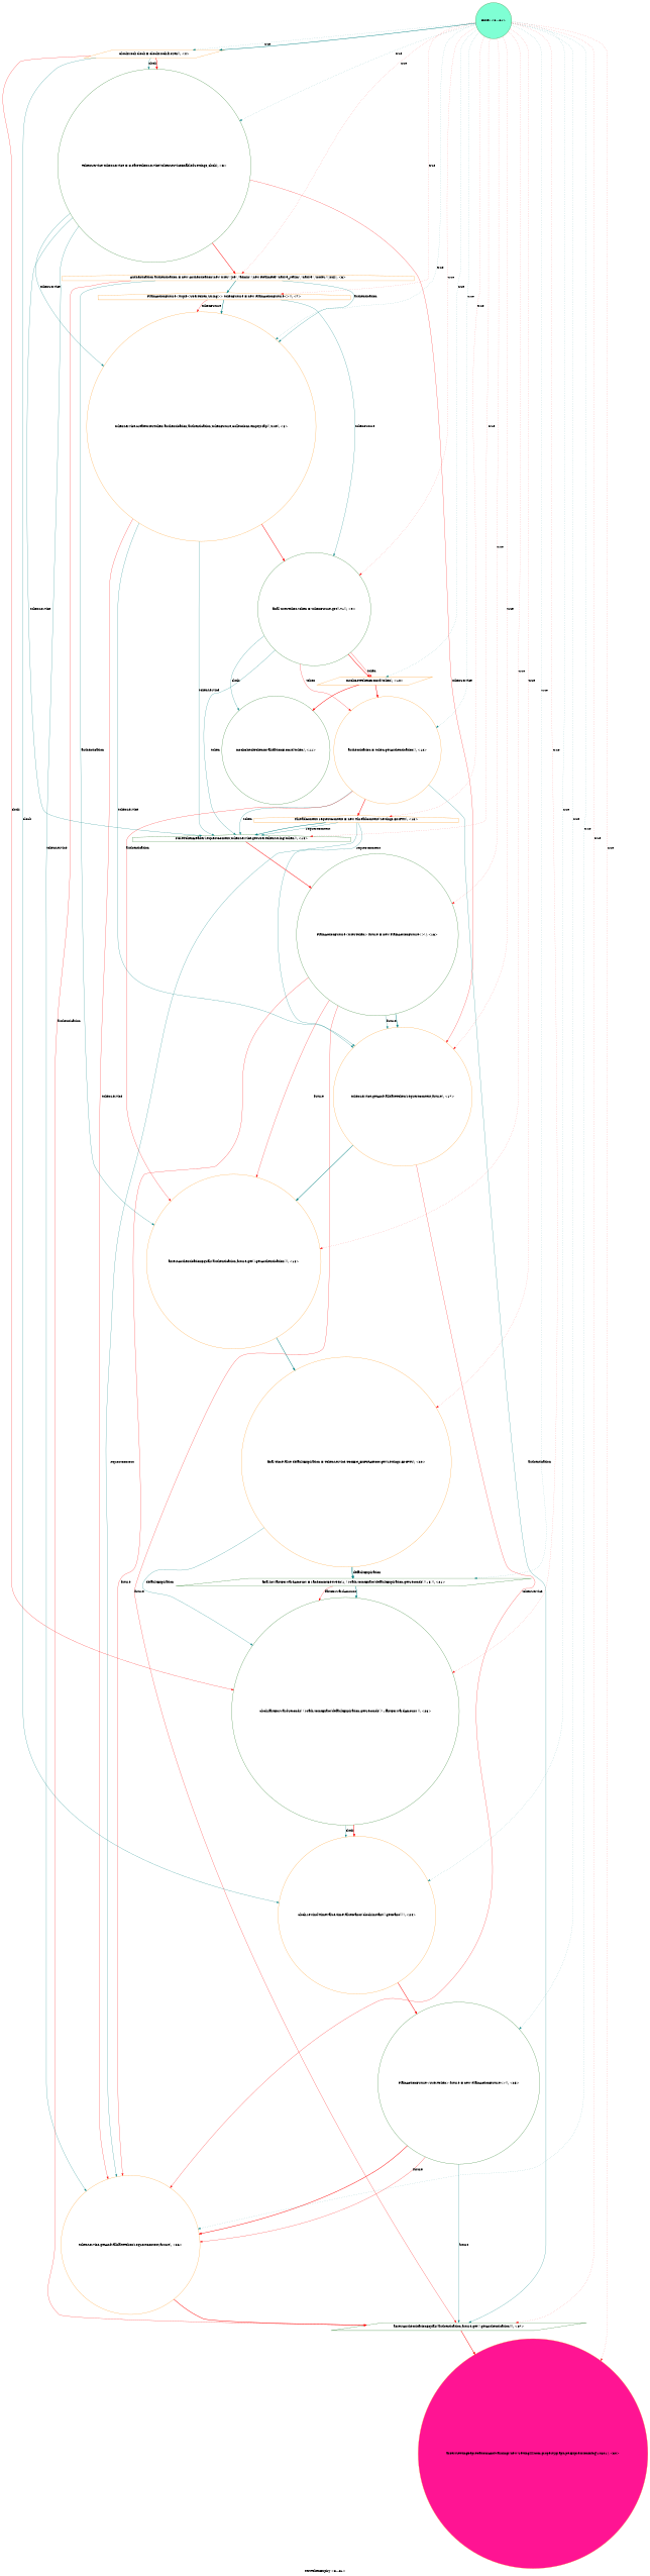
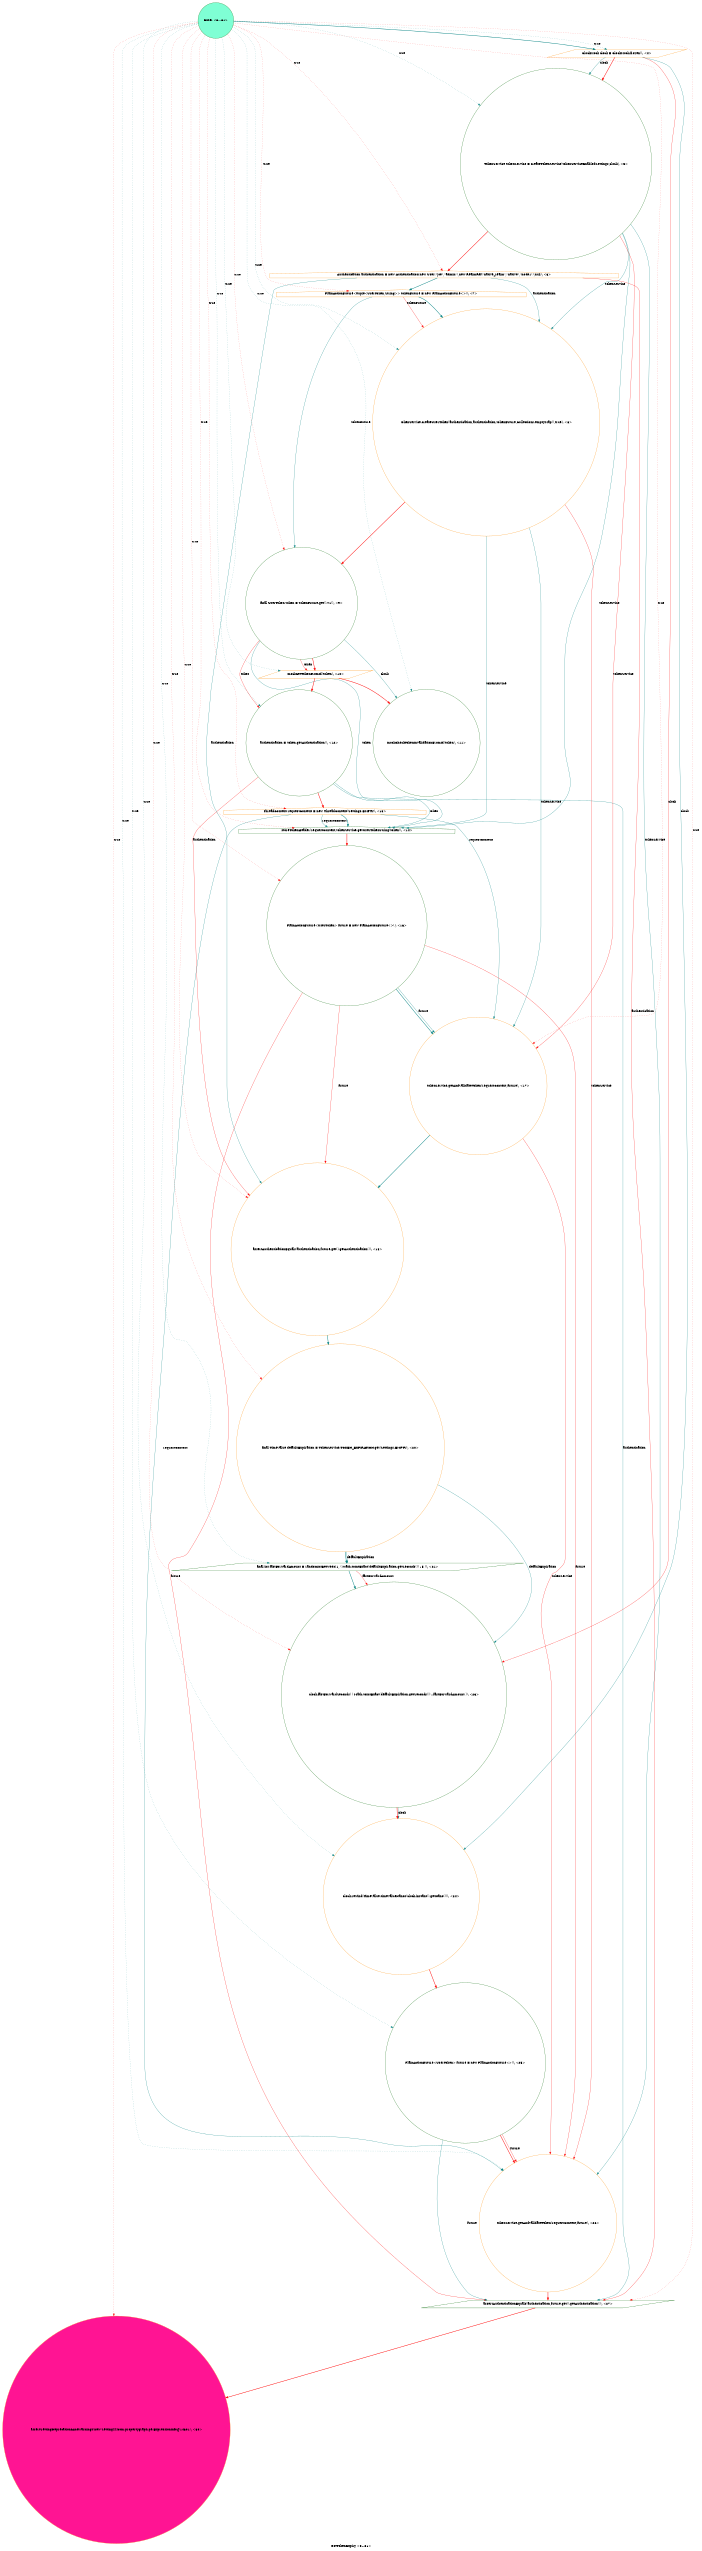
  digraph {
    label="testTokenExpiry <3...31>"
    node [color=darkorange fillcolor=white shape=circle style=filled]
    edge [color=teal style=solid]
    n1 [label="tokenService.getAndValidateToken(requestContext,future); <26>"]
    n2 [color=darkgreen label="assertAuthenticationEquals(authentication,future.get().getAuthentication()); <27>" shape=parallelogram]
    n3 [fillcolor=deeppink label="assertSettingDeprecationsAndWarnings(new Setting[][]com.propertygraph.pe.ExpressionInfo@14601); <30>"]
    n4 [label="tokenService.createUserToken(authentication,authentication,tokenFuture,Collections.emptyMap(),true); <8>"]
    n5 [color=darkgreen label="final UserToken token = tokenFuture.get().v1(); <9>"]
    n6 [label="tokenService.getAndValidateToken(requestContext,future); <17>"]
    n7 [color=darkgreen label="storeTokenHeader(requestContext,tokenService.getUserTokenString(token)); <14>" shape=house]
-   n8 [label="authentication = token.getAuthentication(); <12>"]
+   n8 [color=darkgreen label="authentication = token.getAuthentication(); <12>"]
    n9 [label="mockGetTokenFromId(token); <10>" shape=parallelogram]
    n10 [color=darkgreen label="mockCheckTokenInvalidationFromId(token); <11>"]
    n11 [label="assertAuthenticationEquals(authentication,future.get().getAuthentication()); <18>"]
    n12 [color=darkgreen label="PlainActionFuture<UserToken> future = new PlainActionFuture<>(); <16>"]
    n13 [label="ThreadContext requestContext = new ThreadContext(Settings.EMPTY); <13>" shape=house]
    n14 [color=darkgreen label="clock.fastForwardSeconds( ( Math.toIntExact(defaultExpiration.getSeconds()) - fastForwardAmount )); <23>"]
    n15 [label="clock.rewind(TimeValue.timeValueNanos(clock.instant().getNano())); <24>"]
    n16 [color=darkgreen label="PlainActionFuture<UserToken> future = new PlainActionFuture<>(); <25>"]
    n17 [label="final TimeValue defaultExpiration = TokenService.TOKEN_EXPIRATION.get(Settings.EMPTY); <20>"]
    n18 [color=darkgreen label="final int fastForwardAmount = randomIntBetween(1, ( Math.toIntExact(defaultExpiration.getSeconds()) - 5 )); <21>" shape=parallelogram]
    n19 [label="ClockMock clock = ClockMock.frozen(); <4>" shape=parallelogram]
    n20 [color=darkgreen label="TokenService tokenService = createTokenService(tokenServiceEnabledSettings,clock); <5>"]
    n21 [label="Authentication authentication = new Authentication(new User(\"joe\",\"admin\"),new RealmRef(\"native_realm\",\"native\",\"node1\"),null); <6>" shape=house]
    n22 [label="PlainActionFuture<Tuple<UserToken,String>> tokenFuture = new PlainActionFuture<>(); <7>" shape=house]
    n23 [color=darkgreen fillcolor=aquamarine label="Enter <3...31>"]
    n1 -> n2 [color=red style=bold]
    n2 -> n3 [color=red style=bold]
    n4 -> n1 [color=red label=tokenService]
    n4 -> n5 [color=red style=bold]
    n4 -> n6 [label=tokenService]
    n4 -> n7 [label=tokenService]
    n5 -> n7 [label=token]
    n5 -> n8 [color=red label=token]
    n5 -> n9 [color=red label=token]
    n5 -> n9 [color=red style=bold]
    n5 -> n10 [label=clock]
    n6 -> n1 [color=red label=tokenService]
    n6 -> n11 [style=bold]
    n7 -> n12 [color=red style=bold]
    n8 -> n2 [label=authentication]
    n8 -> n7 [label=token]
    n8 -> n11 [color=red label=authentication]
    n8 -> n13 [color=red style=bold]
    n9 -> n8 [color=red style=bold]
    n9 -> n10 [color=red style=bold]
    n11 -> n17 [style=bold]
    n12 -> n1 [color=red label=future]
    n12 -> n2 [color=red label=future]
    n12 -> n6 [label=future]
    n12 -> n6 [style=bold]
    n12 -> n11 [color=red label=future]
    n13 -> n1 [label=requestContext]
    n13 -> n6 [label=requestContext]
    n13 -> n7 [label=requestContext]
    n13 -> n7 [style=bold]
    n14 -> n15 [label=clock]
    n14 -> n15 [color=red style=bold]
    n15 -> n16 [color=red style=bold]
    n16 -> n1 [color=red label=future]
    n16 -> n1 [color=red style=bold]
    n16 -> n2 [label=future]
    n17 -> n14 [label=defaultExpiration]
    n17 -> n18 [label=defaultExpiration]
    n17 -> n18 [style=bold]
    n18 -> n14 [color=red label=fastForwardAmount]
    n18 -> n14 [style=bold]
    n19 -> n14 [color=red label=clock]
    n19 -> n15 [label=clock]
    n19 -> n20 [label=clock]
    n19 -> n20 [color=red style=bold]
    n20 -> n1 [label=tokenService]
    n20 -> n4 [label=tokenService]
    n20 -> n6 [color=red label=tokenService]
    n20 -> n7 [label=tokenService]
    n20 -> n21 [color=red style=bold]
    n21 -> n2 [color=red label=authentication]
    n21 -> n4 [label=authentication]
    n21 -> n11 [label=authentication]
    n21 -> n22 [style=bold]
    n22 -> n4 [color=red label=tokenFuture]
    n22 -> n4 [style=bold]
    n22 -> n5 [label=tokenFuture]
    n23 -> n1 [label=true style=dotted]
    n23 -> n2 [color=red label=true style=dotted]
    n23 -> n3 [color=red label=true style=dotted]
    n23 -> n4 [label=true style=dotted]
    n23 -> n5 [color=red label=true style=dotted]
    n23 -> n6 [color=red label=true style=dotted]
    n23 -> n7 [color=red label=true style=dotted]
    n23 -> n8 [label=true style=dotted]
    n23 -> n9 [label=true style=dotted]
+   n23 -> n10 [label=true style=dotted]
    n23 -> n11 [color=red label=true style=dotted]
    n23 -> n12 [color=red label=true style=dotted]
    n23 -> n13 [color=red label=true style=dotted]
    n23 -> n14 [color=red label=true style=dotted]
    n23 -> n15 [label=true style=dotted]
    n23 -> n16 [label=true style=dotted]
    n23 -> n17 [color=red label=true style=dotted]
    n23 -> n18 [label=true style=dotted]
    n23 -> n19 [label=true style=dotted]
    n23 -> n19 [style=bold]
    n23 -> n20 [label=true style=dotted]
    n23 -> n21 [color=red label=true style=dotted]
    n23 -> n22 [color=red label=true style=dotted]
  }
